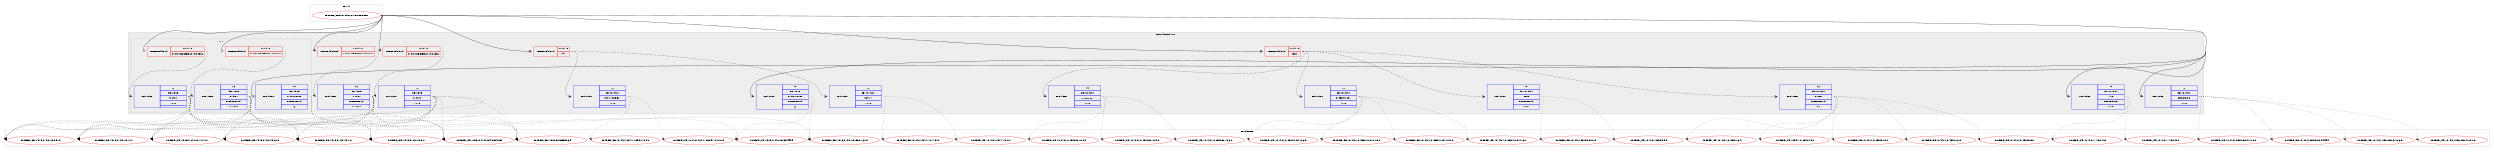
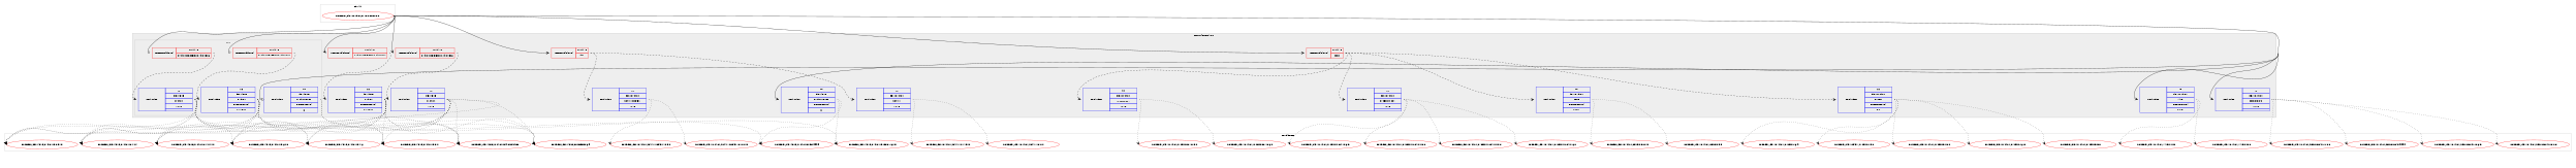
  digraph {
    compound=true
    concentrate=true
    fontname=Helvetica
    fontsize=10
    newrank=true
    rankdir=TB
    ranksep=1.5
    node [color=red fontname=Helvetica fontsize=10]
    edge [arrowhead=vee headport=w style=dotted tailport=e weight=100]
-   n1 [label="portage://pack-python/py-amqp-2.3.2" width=4]
+   n1 [label="portage://dev-python/py-amqp-2.3.2" width=4]
    n2 [color=blue label=<<TABLE BORDER="0" CELLBORDER="1" CELLSPACING="0" CELLPADDING="4" WIDTH="220"><TR><TD ROWSPAN="6" CELLPADDING="30">pack_dep</TD></TR><TR><TD WIDTH="110">no</TD></TR><TR><TD>dev-python</TD></TR><TR><TD>sphinx</TD></TR><TR><TD>none</TD></TR><TR><TD></TD></TR></TABLE>> shape=none]
    n3 [color=blue label=<<TABLE BORDER="0" CELLBORDER="1" CELLSPACING="0" CELLPADDING="4" WIDTH="220"><TR><TD ROWSPAN="6" CELLPADDING="30">pack_dep</TD></TR><TR><TD WIDTH="110">no</TD></TR><TR><TD>dev-python</TD></TR><TR><TD>sphinx_celery</TD></TR><TR><TD>none</TD></TR><TR><TD></TD></TR></TABLE>> shape=none]
    n4 [label=<<TABLE BORDER="0" CELLBORDER="1" CELLSPACING="0" CELLPADDING="4"><TR><TD ROWSPAN="3" CELLPADDING="10">use_conditional</TD></TR><TR><TD>positive</TD></TR><TR><TD>doc</TD></TR></TABLE>> shape=none]
    n5 [color=blue label=<<TABLE BORDER="0" CELLBORDER="1" CELLSPACING="0" CELLPADDING="4" WIDTH="220"><TR><TD ROWSPAN="6" CELLPADDING="30">pack_dep</TD></TR><TR><TD WIDTH="110">no</TD></TR><TR><TD>dev-lang</TD></TR><TR><TD>python</TD></TR><TR><TD>greaterequal</TD></TR><TR><TD>2.7.5-r2</TD></TR></TABLE>> shape=none]
    n6 [label=<<TABLE BORDER="0" CELLBORDER="1" CELLSPACING="0" CELLPADDING="4"><TR><TD ROWSPAN="3" CELLPADDING="10">use_conditional</TD></TR><TR><TD>positive</TD></TR><TR><TD>python_targets_python2_7</TD></TR></TABLE>> shape=none]
    n7 [color=blue label=<<TABLE BORDER="0" CELLBORDER="1" CELLSPACING="0" CELLPADDING="4" WIDTH="220"><TR><TD ROWSPAN="6" CELLPADDING="30">pack_dep</TD></TR><TR><TD WIDTH="110">no</TD></TR><TR><TD>dev-lang</TD></TR><TR><TD>python</TD></TR><TR><TD>none</TD></TR><TR><TD></TD></TR></TABLE>> shape=none]
    n8 [label=<<TABLE BORDER="0" CELLBORDER="1" CELLSPACING="0" CELLPADDING="4"><TR><TD ROWSPAN="3" CELLPADDING="10">use_conditional</TD></TR><TR><TD>positive</TD></TR><TR><TD>python_targets_python3_6</TD></TR></TABLE>> shape=none]
    n9 [color=blue label=<<TABLE BORDER="0" CELLBORDER="1" CELLSPACING="0" CELLPADDING="4" WIDTH="220"><TR><TD ROWSPAN="6" CELLPADDING="30">pack_dep</TD></TR><TR><TD WIDTH="110">no</TD></TR><TR><TD>dev-python</TD></TR><TR><TD>case</TD></TR><TR><TD>greaterequal</TD></TR><TR><TD>1.3.1</TD></TR></TABLE>> shape=none]
    n10 [color=blue label=<<TABLE BORDER="0" CELLBORDER="1" CELLSPACING="0" CELLPADDING="4" WIDTH="220"><TR><TD ROWSPAN="6" CELLPADDING="30">pack_dep</TD></TR><TR><TD WIDTH="110">no</TD></TR><TR><TD>dev-python</TD></TR><TR><TD>pytest</TD></TR><TR><TD>greaterequal</TD></TR><TR><TD>3.0</TD></TR></TABLE>> shape=none]
    n11 [color=blue label=<<TABLE BORDER="0" CELLBORDER="1" CELLSPACING="0" CELLPADDING="4" WIDTH="220"><TR><TD ROWSPAN="6" CELLPADDING="30">pack_dep</TD></TR><TR><TD WIDTH="110">no</TD></TR><TR><TD>dev-python</TD></TR><TR><TD>pytest-cov</TD></TR><TR><TD>none</TD></TR><TR><TD></TD></TR></TABLE>> shape=none]
    n12 [color=blue label=<<TABLE BORDER="0" CELLBORDER="1" CELLSPACING="0" CELLPADDING="4" WIDTH="220"><TR><TD ROWSPAN="6" CELLPADDING="30">pack_dep</TD></TR><TR><TD WIDTH="110">no</TD></TR><TR><TD>dev-python</TD></TR><TR><TD>pytest-mock</TD></TR><TR><TD>none</TD></TR><TR><TD></TD></TR></TABLE>> shape=none]
    n13 [label=<<TABLE BORDER="0" CELLBORDER="1" CELLSPACING="0" CELLPADDING="4"><TR><TD ROWSPAN="3" CELLPADDING="10">use_conditional</TD></TR><TR><TD>positive</TD></TR><TR><TD>test</TD></TR></TABLE>> shape=none]
    n14 [color=blue label=<<TABLE BORDER="0" CELLBORDER="1" CELLSPACING="0" CELLPADDING="4" WIDTH="220"><TR><TD ROWSPAN="6" CELLPADDING="30">pack_dep</TD></TR><TR><TD WIDTH="110">no</TD></TR><TR><TD>dev-lang</TD></TR><TR><TD>python-exec</TD></TR><TR><TD>greaterequal</TD></TR><TR><TD>2</TD></TR></TABLE>> shape=none]
    n15 [color=blue label=<<TABLE BORDER="0" CELLBORDER="1" CELLSPACING="0" CELLPADDING="4" WIDTH="220"><TR><TD ROWSPAN="6" CELLPADDING="30">pack_dep</TD></TR><TR><TD WIDTH="110">no</TD></TR><TR><TD>dev-python</TD></TR><TR><TD>setuptools</TD></TR><TR><TD>none</TD></TR><TR><TD></TD></TR></TABLE>> shape=none]
    n16 [color=blue label=<<TABLE BORDER="0" CELLBORDER="1" CELLSPACING="0" CELLPADDING="4" WIDTH="220"><TR><TD ROWSPAN="6" CELLPADDING="30">pack_dep</TD></TR><TR><TD WIDTH="110">no</TD></TR><TR><TD>dev-python</TD></TR><TR><TD>vine</TD></TR><TR><TD>greaterequal</TD></TR><TR><TD>1.1.3</TD></TR></TABLE>> shape=none]
    n17 [color=blue label=<<TABLE BORDER="0" CELLBORDER="1" CELLSPACING="0" CELLPADDING="4" WIDTH="220"><TR><TD ROWSPAN="6" CELLPADDING="30">pack_dep</TD></TR><TR><TD WIDTH="110">no</TD></TR><TR><TD>dev-lang</TD></TR><TR><TD>python</TD></TR><TR><TD>greaterequal</TD></TR><TR><TD>2.7.5-r2</TD></TR></TABLE>> shape=none]
    n18 [label=<<TABLE BORDER="0" CELLBORDER="1" CELLSPACING="0" CELLPADDING="4"><TR><TD ROWSPAN="3" CELLPADDING="10">use_conditional</TD></TR><TR><TD>positive</TD></TR><TR><TD>python_targets_python2_7</TD></TR></TABLE>> shape=none]
    n19 [color=blue label=<<TABLE BORDER="0" CELLBORDER="1" CELLSPACING="0" CELLPADDING="4" WIDTH="220"><TR><TD ROWSPAN="6" CELLPADDING="30">pack_dep</TD></TR><TR><TD WIDTH="110">no</TD></TR><TR><TD>dev-lang</TD></TR><TR><TD>python</TD></TR><TR><TD>none</TD></TR><TR><TD></TD></TR></TABLE>> shape=none]
    n20 [label=<<TABLE BORDER="0" CELLBORDER="1" CELLSPACING="0" CELLPADDING="4"><TR><TD ROWSPAN="3" CELLPADDING="10">use_conditional</TD></TR><TR><TD>positive</TD></TR><TR><TD>python_targets_python3_6</TD></TR></TABLE>> shape=none]
    n21 [color=blue label=<<TABLE BORDER="0" CELLBORDER="1" CELLSPACING="0" CELLPADDING="4" WIDTH="220"><TR><TD ROWSPAN="6" CELLPADDING="30">pack_dep</TD></TR><TR><TD WIDTH="110">no</TD></TR><TR><TD>dev-lang</TD></TR><TR><TD>python-exec</TD></TR><TR><TD>greaterequal</TD></TR><TR><TD>2</TD></TR></TABLE>> shape=none]
    n22 [label="portage://dev-python/sphinx-2.0.1" width=4]
    n23 [label="portage://dev-python/sphinx-1.7.5-r1" width=4]
    n24 [label="portage://dev-python/sphinx_celery-2.0.0-r1" width=4]
    n25 [label="portage://dev-python/sphinx_celery-1.3.1" width=4]
    n26 [label="portage://dev-lang/python-3.9.0_alpha2" width=4]
    n27 [label="portage://dev-lang/python-3.8.1" width=4]
    n28 [label="portage://dev-lang/python-3.7.6" width=4]
    n29 [label="portage://dev-lang/python-3.0.5-r1" width=4]
    n30 [label="portage://dev-lang/portage-3.6.9" width=4]
    n31 [label="portage://dev-lang/python-3.6.10" width=4]
    n32 [label="portage://dev-lang/python-2.7.17-r1" width=4]
    n33 [label="portage://dev-lang/python-2.7.17" width=4]
    n34 [label="portage://dev-python/case-1.5.3" width=4]
    n35 [label="portage://dev-python/case-1.5.2-r1" width=4]
    n36 [label="portage://dev-python/pytest-5.3.2" width=4]
    n37 [label="portage://dev-python/pytest-4.6.9" width=4]
    n38 [label="portage://dev-python/pytest-4.6.8" width=4]
    n39 [label="portage://dev-celery/pytest-4.5.0" width=4]
    n40 [label="portage://dev-python/pytest-3.10.1" width=4]
-   n41 [label="portage://dev-python/pytest-cov-2.8.1" width=4]
    n42 [label="portage://dev-python/pytest-cov-2.6.1" width=4]
    n43 [label="portage://dev-python/pytest-cov-2.3.1" width=4]
    n44 [label="portage://dev-python/pytest-mock-1.6.3" width=4]
    n45 [label="portage://dev-python/pytest-mock-1.6.0" width=4]
    n46 [label="portage://dev-python/pytest-mock-1.11.2" width=4]
    n47 [label="portage://dev-python/pytest-mock-1.10.0" width=4]
    n48 [label="portage://dev-lang/python-exec-9999" width=4]
    n49 [label="portage://dev-lang/python-exec-2.4.6-r1" width=4]
    n50 [label="portage://dev-python/setuptools-9999" width=4]
    n51 [label="portage://dev-python/setuptools-44.0.0" width=4]
    n52 [label="portage://dev-python/setuptools-42.0.2" width=4]
    n53 [label="portage://dev-python/setuptools-40.6.3" width=4]
    n54 [label="portage://dev-python/vine-1.3.0" width=4]
    n55 [label="portage://dev-python/vine-1.1.3" width=4]
    subgraph cluster_1 {
      color=gray
      label=<<i>ebuild</i>>
      n1
    }
    subgraph cluster_2 {
      color=gray
      label=<<i>dependencies</i>>
      subgraph cluster_3 {
        color=gray
        fillcolor="#eeeeee"
        label=<<i>compile</i>>
        style=filled
        subgraph sub_4 {
          color=gray
          fillcolor="#eeeeee"
          label=<<i>compile</i>>
          style=filled
          n4
          subgraph sub_5 {
            color=gray
            fillcolor="#eeeeee"
            label=<<i>compile</i>>
            style=filled
            n2
          }
          subgraph sub_6 {
            color=gray
            fillcolor="#eeeeee"
            label=<<i>compile</i>>
            style=filled
            n3
          }
        }
        subgraph sub_7 {
          color=gray
          fillcolor="#eeeeee"
          label=<<i>compile</i>>
          style=filled
          n6
          subgraph sub_8 {
            color=gray
            fillcolor="#eeeeee"
            label=<<i>compile</i>>
            style=filled
            n5
          }
        }
        subgraph sub_9 {
          color=gray
          fillcolor="#eeeeee"
          label=<<i>compile</i>>
          style=filled
          n8
          subgraph sub_10 {
            color=gray
            fillcolor="#eeeeee"
            label=<<i>compile</i>>
            style=filled
            n7
          }
        }
        subgraph sub_11 {
          color=gray
          fillcolor="#eeeeee"
          label=<<i>compile</i>>
          style=filled
          n13
          subgraph sub_12 {
            color=gray
            fillcolor="#eeeeee"
            label=<<i>compile</i>>
            style=filled
            n9
          }
          subgraph sub_13 {
            color=gray
            fillcolor="#eeeeee"
            label=<<i>compile</i>>
            style=filled
            n10
          }
          subgraph sub_14 {
            color=gray
            fillcolor="#eeeeee"
            label=<<i>compile</i>>
            style=filled
            n11
          }
          subgraph sub_15 {
            color=gray
            fillcolor="#eeeeee"
            label=<<i>compile</i>>
            style=filled
            n12
          }
        }
        subgraph sub_16 {
          color=gray
          fillcolor="#eeeeee"
          label=<<i>compile</i>>
          style=filled
          n14
        }
        subgraph sub_17 {
          color=gray
          fillcolor="#eeeeee"
          label=<<i>compile</i>>
          style=filled
          n15
        }
        subgraph sub_18 {
          color=gray
          fillcolor="#eeeeee"
          label=<<i>compile</i>>
          style=filled
          n16
        }
      }
      subgraph cluster_19 {
        color=gray
        fillcolor="#eeeeee"
        label=<<i>compile and run</i>>
        style=filled
      }
      subgraph cluster_20 {
        color=gray
        fillcolor="#eeeeee"
        label=<<i>run</i>>
        style=filled
        subgraph sub_21 {
          color=gray
          fillcolor="#eeeeee"
          label=<<i>run</i>>
          style=filled
          n18
          subgraph sub_22 {
            color=gray
            fillcolor="#eeeeee"
            label=<<i>run</i>>
            style=filled
            n17
          }
        }
        subgraph sub_23 {
          color=gray
          fillcolor="#eeeeee"
          label=<<i>run</i>>
          style=filled
          n20
          subgraph sub_24 {
            color=gray
            fillcolor="#eeeeee"
            label=<<i>run</i>>
            style=filled
            n19
          }
        }
        subgraph sub_25 {
          color=gray
          fillcolor="#eeeeee"
          label=<<i>run</i>>
          style=filled
          n21
        }
      }
    }
    subgraph cluster_26 {
      color=gray
      label=<<i>candidates</i>>
      rank=same
      subgraph sub_27 {
        color=black
        label=<<i>candidates</i>>
        nodesep=1
        rank=same
        n22
        n23
      }
      subgraph sub_28 {
        color=black
        label=<<i>candidates</i>>
        nodesep=1
        rank=same
        n24
        n25
      }
      subgraph sub_29 {
        color=black
        label=<<i>candidates</i>>
        nodesep=1
        rank=same
        n26
        n27
        n28
        n29
        n30
        n31
        n32
        n33
      }
      subgraph sub_30 {
        color=black
        label=<<i>candidates</i>>
        nodesep=1
        rank=same
        n26
        n27
        n28
        n29
        n30
        n31
        n32
        n33
      }
      subgraph sub_31 {
        color=black
        label=<<i>candidates</i>>
        nodesep=1
        rank=same
        n34
        n35
      }
      subgraph sub_32 {
        color=black
        label=<<i>candidates</i>>
        nodesep=1
        rank=same
        n36
        n37
        n38
        n39
        n40
      }
      subgraph sub_33 {
        color=black
        label=<<i>candidates</i>>
        nodesep=1
        rank=same
-       n41
        n42
        n43
      }
      subgraph sub_34 {
        color=black
        label=<<i>candidates</i>>
        nodesep=1
        rank=same
        n44
        n45
        n46
        n47
      }
      subgraph sub_35 {
        color=black
        label=<<i>candidates</i>>
        nodesep=1
        rank=same
        n48
        n49
      }
      subgraph sub_36 {
        color=black
        label=<<i>candidates</i>>
        nodesep=1
        rank=same
        n50
        n51
        n52
        n53
      }
      subgraph sub_37 {
        color=black
        label=<<i>candidates</i>>
        nodesep=1
        rank=same
        n54
        n55
      }
      subgraph sub_38 {
        color=black
        label=<<i>candidates</i>>
        nodesep=1
        rank=same
        n26
        n27
        n28
        n29
        n30
        n31
        n32
        n33
      }
      subgraph sub_39 {
        color=black
        label=<<i>candidates</i>>
        nodesep=1
        rank=same
        n26
        n27
        n28
        n29
        n30
        n31
        n32
        n33
      }
      subgraph sub_40 {
        color=black
        label=<<i>candidates</i>>
        nodesep=1
        rank=same
        n48
        n49
      }
    }
    n1 -> n4 [style=solid weight=20]
    n1 -> n6 [style=solid weight=20]
    n1 -> n8 [style=solid weight=20]
    n1 -> n13 [style=solid weight=20]
    n1 -> n14 [style=solid weight=20]
    n1 -> n15 [style=solid weight=20]
    n1 -> n16 [style=solid weight=20]
    n1 -> n18 [arrowhead=odot style=solid weight=20]
    n1 -> n20 [arrowhead=odot style=solid weight=20]
    n1 -> n21 [arrowhead=odot style=solid weight=20]
    n2 -> n22
    n2 -> n23
    n3 -> n24
    n3 -> n25
    n4 -> n2 [style=dashed weight=20]
    n4 -> n3 [style=dashed weight=20]
    n5 -> n26
    n5 -> n27
    n5 -> n28
    n5 -> n29
    n5 -> n30
    n5 -> n31
    n5 -> n32
    n5 -> n33
    n6 -> n5 [style=dashed weight=20]
    n7 -> n26
    n7 -> n27
    n7 -> n28
    n7 -> n29
    n7 -> n30
    n7 -> n31
    n7 -> n32
    n7 -> n33
    n8 -> n7 [style=dashed weight=20]
    n9 -> n34
    n9 -> n35
    n10 -> n36
    n10 -> n37
    n10 -> n38
    n10 -> n39
    n10 -> n40
-   n11 -> n41
    n11 -> n42
    n11 -> n43
    n12 -> n44
    n12 -> n45
    n12 -> n46
    n12 -> n47
    n13 -> n9 [style=dashed weight=20]
    n13 -> n10 [style=dashed weight=20]
    n13 -> n11 [style=dashed weight=20]
    n13 -> n12 [style=dashed weight=20]
    n14 -> n48
    n14 -> n49
    n15 -> n50
    n15 -> n51
    n15 -> n52
    n15 -> n53
    n16 -> n54
    n16 -> n55
    n17 -> n26
    n17 -> n27
    n17 -> n28
    n17 -> n29
    n17 -> n30
    n17 -> n31
    n17 -> n32
    n17 -> n33
    n18 -> n17 [style=dashed weight=20]
    n19 -> n26
    n19 -> n27
    n19 -> n28
    n19 -> n29
    n19 -> n30
    n19 -> n31
    n19 -> n32
    n19 -> n33
    n20 -> n19 [style=dashed weight=20]
    n21 -> n48
    n21 -> n49
  }
